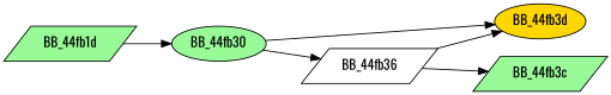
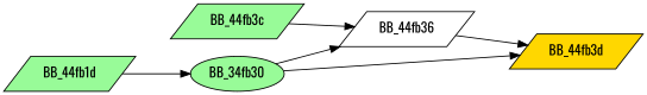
  digraph {
    fontname=Oswald
    rankdir=LR
    node [fillcolor=palegreen fontname=Oswald shape=parallelogram style=filled]
    edge [fontname=Oswald]
    BB_44fb1d
-   BB_44fb30 [shape=ellipse]
+   BB_44fb30 [shape=ellipse label=BB_34fb30]
    BB_44fb36 [fillcolor=white]
-   BB_44fb3d [fillcolor=gold shape=ellipse]
+   BB_44fb3d [fillcolor=gold]
    BB_44fb3c
    BB_44fb1d -> BB_44fb30
    BB_44fb30 -> BB_44fb36
    BB_44fb30 -> BB_44fb3d
    BB_44fb36 -> BB_44fb3d
-   BB_44fb36 -> BB_44fb3c
+   BB_44fb3c -> BB_44fb36
  }
